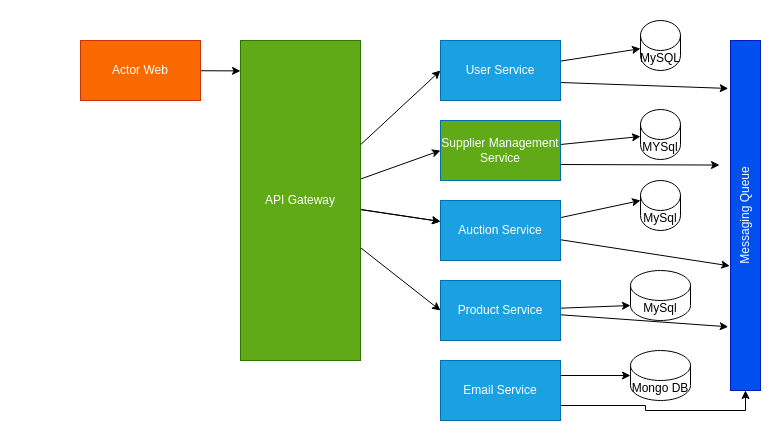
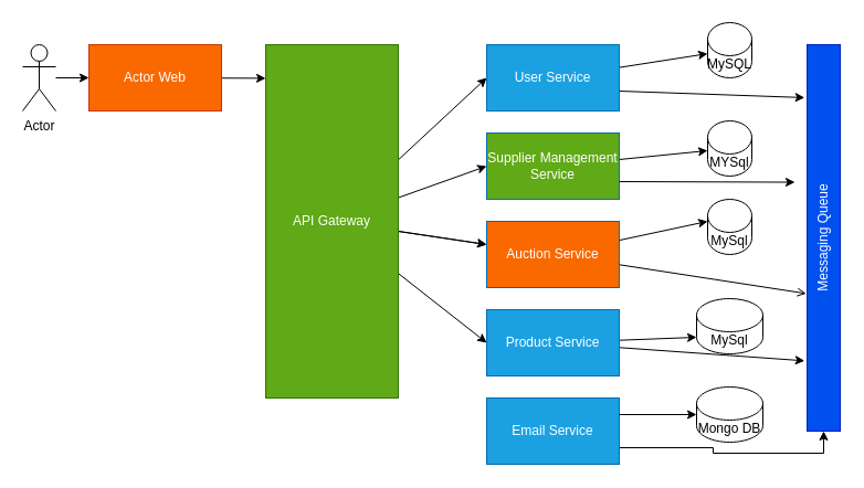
  <mxCell id="0" />
  <mxCell id="1" parent="0" />
  <mxCell id="2" style="edgeStyle=none;rounded=0;orthogonalLoop=1;jettySize=auto;html=1;entryX=0;entryY=0.095;entryDx=0;entryDy=0;entryPerimeter=0;" parent="1" source="3" target="11" edge="1"><mxGeometry relative="1" as="geometry" /></mxCell>
  <mxCell id="3" value="Actor Web" style="rounded=0;whiteSpace=wrap;html=1;align=center;fillColor=#fa6800;strokeColor=#C73500;fontColor=#ffffff;" parent="1" vertex="1"><mxGeometry x="80" y="40" width="120" height="60" as="geometry" /></mxCell>
+ <mxCell id="4" value="" style="edgeStyle=none;rounded=0;orthogonalLoop=1;jettySize=auto;html=1;" parent="1" source="5" target="3" edge="1"><mxGeometry relative="1" as="geometry" /></mxCell>
+ <mxCell id="5" value="Actor" style="shape=umlActor;verticalLabelPosition=bottom;verticalAlign=top;html=1;outlineConnect=0;align=center;" parent="1" vertex="1"><mxGeometry x="20" y="40" width="30" height="60" as="geometry" /></mxCell>
  <mxCell id="6" style="edgeStyle=none;rounded=0;orthogonalLoop=1;jettySize=auto;html=1;entryX=0;entryY=0.5;entryDx=0;entryDy=0;" parent="1" source="11" target="14" edge="1"><mxGeometry relative="1" as="geometry" /></mxCell>
  <mxCell id="7" style="edgeStyle=none;rounded=0;orthogonalLoop=1;jettySize=auto;html=1;entryX=0;entryY=0.5;entryDx=0;entryDy=0;" parent="1" source="11" target="17" edge="1"><mxGeometry relative="1" as="geometry" /></mxCell>
  <mxCell id="8" style="edgeStyle=none;rounded=0;orthogonalLoop=1;jettySize=auto;html=1;" parent="1" source="11" target="20" edge="1"><mxGeometry relative="1" as="geometry" /></mxCell>
  <mxCell id="9" value="" style="edgeStyle=none;rounded=0;orthogonalLoop=1;jettySize=auto;html=1;" parent="1" source="11" target="20" edge="1"><mxGeometry relative="1" as="geometry" /></mxCell>
  <mxCell id="10" style="edgeStyle=none;rounded=0;orthogonalLoop=1;jettySize=auto;html=1;entryX=0;entryY=0.5;entryDx=0;entryDy=0;" parent="1" source="11" target="23" edge="1"><mxGeometry relative="1" as="geometry" /></mxCell>
  <mxCell id="11" value="API Gateway" style="rounded=0;whiteSpace=wrap;html=1;align=center;fillColor=#60a917;strokeColor=#2D7600;fontColor=#ffffff;" parent="1" vertex="1"><mxGeometry x="240" y="40" width="120" height="320" as="geometry" /></mxCell>
  <mxCell id="12" style="edgeStyle=none;rounded=0;orthogonalLoop=1;jettySize=auto;html=1;entryX=-0.075;entryY=0.137;entryDx=0;entryDy=0;entryPerimeter=0;" parent="1" target="29" edge="1"><mxGeometry relative="1" as="geometry"><mxPoint x="560" y="82" as="sourcePoint" /></mxGeometry></mxCell>
  <mxCell id="13" style="edgeStyle=none;rounded=0;orthogonalLoop=1;jettySize=auto;html=1;" parent="1" source="14" target="24" edge="1"><mxGeometry relative="1" as="geometry" /></mxCell>
  <mxCell id="14" value="User Service" style="rounded=0;whiteSpace=wrap;html=1;align=center;fillColor=#1ba1e2;strokeColor=#006EAF;fontColor=#ffffff;" parent="1" vertex="1"><mxGeometry x="440" y="40" width="120" height="60" as="geometry" /></mxCell>
  <mxCell id="15" style="edgeStyle=none;rounded=0;orthogonalLoop=1;jettySize=auto;html=1;entryX=-0.025;entryY=0.405;entryDx=0;entryDy=0;entryPerimeter=0;exitX=1;exitY=0.75;exitDx=0;exitDy=0;" parent="1" edge="1"><mxGeometry relative="1" as="geometry"><mxPoint x="560" y="164" as="sourcePoint" /><mxPoint x="719" y="164.55" as="targetPoint" /></mxGeometry></mxCell>
  <mxCell id="16" style="edgeStyle=none;rounded=0;orthogonalLoop=1;jettySize=auto;html=1;" parent="1" source="17" target="25" edge="1"><mxGeometry relative="1" as="geometry" /></mxCell>
  <mxCell id="17" value="Supplier Management Service" style="rounded=0;whiteSpace=wrap;html=1;align=center;fillColor=#60a917;strokeColor=#006EAF;fontColor=#ffffff;" parent="1" vertex="1"><mxGeometry x="440" y="120" width="120" height="60" as="geometry" /></mxCell>
  <mxCell id="18" style="edgeStyle=none;rounded=0;orthogonalLoop=1;jettySize=auto;html=1;entryX=0;entryY=0;entryDx=0;entryDy=20;entryPerimeter=0;" parent="1" source="20" target="26" edge="1"><mxGeometry relative="1" as="geometry" /></mxCell>
- <mxCell id="19" style="edgeStyle=none;rounded=0;orthogonalLoop=1;jettySize=auto;html=1;entryX=-0.025;entryY=0.644;entryDx=0;entryDy=0;entryPerimeter=0;" parent="1" source="20" target="29" edge="1"><mxGeometry relative="1" as="geometry" /></mxCell>
- <mxCell id="20" value="Auction Service" style="rounded=0;whiteSpace=wrap;html=1;align=center;fillColor=#1ba1e2;strokeColor=#006EAF;fontColor=#ffffff;" parent="1" vertex="1"><mxGeometry x="440" y="200" width="120" height="60" as="geometry" /></mxCell>
+ <mxCell id="19" style="edgeStyle=none;rounded=0;orthogonalLoop=1;jettySize=auto;html=1;entryX=-0.025;entryY=0.644;entryDx=0;entryDy=0;entryPerimeter=0;endArrow=open;" parent="1" source="20" target="29" edge="1"><mxGeometry relative="1" as="geometry" /></mxCell>
+ <mxCell id="20" value="Auction Service" style="rounded=0;whiteSpace=wrap;html=1;align=center;fillColor=#fa6800;strokeColor=#006EAF;fontColor=#ffffff;" parent="1" vertex="1"><mxGeometry x="440" y="200" width="120" height="60" as="geometry" /></mxCell>
  <mxCell id="21" style="edgeStyle=none;rounded=0;orthogonalLoop=1;jettySize=auto;html=1;entryX=0;entryY=1;entryDx=0;entryDy=-15;entryPerimeter=0;" parent="1" source="23" target="27" edge="1"><mxGeometry relative="1" as="geometry" /></mxCell>
  <mxCell id="22" style="edgeStyle=none;rounded=0;orthogonalLoop=1;jettySize=auto;html=1;entryX=-0.075;entryY=0.818;entryDx=0;entryDy=0;entryPerimeter=0;" parent="1" source="23" target="29" edge="1"><mxGeometry relative="1" as="geometry" /></mxCell>
  <mxCell id="23" value="Product Service" style="rounded=0;whiteSpace=wrap;html=1;align=center;fillColor=#1ba1e2;strokeColor=#006EAF;fontColor=#ffffff;" parent="1" vertex="1"><mxGeometry x="440" y="280" width="120" height="60" as="geometry" /></mxCell>
  <mxCell id="24" value="MySQL" style="shape=cylinder3;whiteSpace=wrap;html=1;boundedLbl=1;backgroundOutline=1;size=15;align=center;" parent="1" vertex="1"><mxGeometry x="640" y="20" width="40" height="50" as="geometry" /></mxCell>
  <mxCell id="25" value="MYSql" style="shape=cylinder3;whiteSpace=wrap;html=1;boundedLbl=1;backgroundOutline=1;size=15;align=center;" parent="1" vertex="1"><mxGeometry x="640" y="109" width="40" height="50" as="geometry" /></mxCell>
  <mxCell id="26" value="MySql" style="shape=cylinder3;whiteSpace=wrap;html=1;boundedLbl=1;backgroundOutline=1;size=15;align=center;" parent="1" vertex="1"><mxGeometry x="640" y="180" width="40" height="50" as="geometry" /></mxCell>
  <mxCell id="27" value="MySql" style="shape=cylinder3;whiteSpace=wrap;html=1;boundedLbl=1;backgroundOutline=1;size=15;align=center;" parent="1" vertex="1"><mxGeometry x="630" y="270" width="60" height="50" as="geometry" /></mxCell>
  <mxCell id="28" style="edgeStyle=orthogonalEdgeStyle;rounded=0;orthogonalLoop=1;jettySize=auto;html=1;entryX=1;entryY=0.75;entryDx=0;entryDy=0;startArrow=classic;startFill=1;endArrow=none;endFill=0;fontSize=25;exitX=0.5;exitY=1;exitDx=0;exitDy=0;" parent="1" source="29" target="30" edge="1"><mxGeometry relative="1" as="geometry" /></mxCell>
  <mxCell id="29" value="Messaging Queue" style="rounded=0;whiteSpace=wrap;html=1;align=center;horizontal=0;fillColor=#0050ef;strokeColor=#001DBC;fontColor=#ffffff;" parent="1" vertex="1"><mxGeometry x="730" y="40" width="30" height="350" as="geometry" /></mxCell>
  <mxCell id="30" value="Email Service" style="rounded=0;whiteSpace=wrap;html=1;align=center;fillColor=#1ba1e2;strokeColor=#006EAF;fontColor=#ffffff;" parent="1" vertex="1"><mxGeometry x="440" y="360" width="120" height="60" as="geometry" /></mxCell>
  <mxCell id="31" style="edgeStyle=none;rounded=0;orthogonalLoop=1;jettySize=auto;html=1;entryX=1;entryY=0.25;entryDx=0;entryDy=0;startArrow=classic;startFill=1;endArrow=none;endFill=0;fontSize=25;" parent="1" source="32" target="30" edge="1"><mxGeometry relative="1" as="geometry" /></mxCell>
  <mxCell id="32" value="Mongo DB" style="shape=cylinder3;whiteSpace=wrap;html=1;boundedLbl=1;backgroundOutline=1;size=15;align=center;" parent="1" vertex="1"><mxGeometry x="630" y="350" width="60" height="50" as="geometry" /></mxCell>
